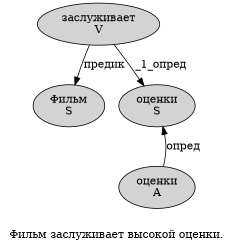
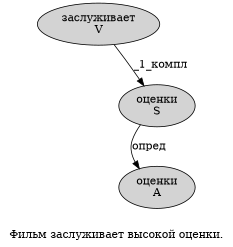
  digraph {
    label="Фильм заслуживает высокой оценки."
    node [fillcolor=lightgray penwidth=1 shape=ellipse style=filled]
-   n1 [label="Фильм\nS"]
    n2 [label="заслуживает\nV"]
    n3 [label="оценки\nS"]
    n4 [label="оценки\nA"]
-   n2 -> n1 [label="предик"]
-   n2 -> n3 [label="_1_опред"]
-   n4 -> n3 [label="опред"]
+   n2 -> n3 [label="_1_компл"]
+   n3 -> n4 [label="опред"]
  }
